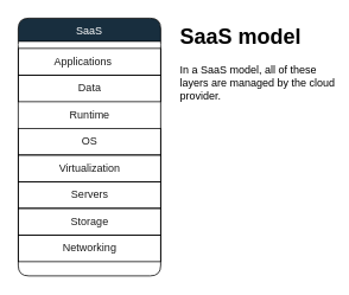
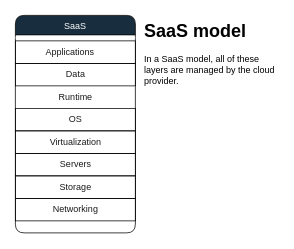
  <mxCell id="0" />
  <mxCell id="1" parent="0" />
  <mxCell id="2" value="SaaS" style="swimlane;fontStyle=0;align=center;verticalAlign=top;childLayout=stackLayout;horizontal=1;startSize=26;horizontalStack=0;resizeParent=1;resizeLast=0;collapsible=1;marginBottom=0;rounded=1;shadow=0;strokeWidth=1;fillColor=#182E3E;fontColor=#FFFFFF;strokeColor=#000000;labelBackgroundColor=none;" parent="1" vertex="1"><mxGeometry x="20" y="20" width="160" height="290" as="geometry"><mxRectangle x="280" y="220" width="160" height="26" as="alternateBounds" /></mxGeometry></mxCell>
  <mxCell id="3" value="" style="line;html=1;strokeWidth=1;align=left;verticalAlign=middle;spacingTop=-1;spacingLeft=3;spacingRight=3;rotatable=0;labelPosition=right;points=[];portConstraint=eastwest;labelBackgroundColor=none;fillColor=#182E3E;strokeColor=#FFFFFF;fontColor=#FFFFFF;rounded=1;" parent="2" vertex="1"><mxGeometry y="26" width="160" height="8" as="geometry" /></mxCell>
  <mxCell id="4" value="Applications&lt;span style=&quot;white-space: pre;&quot;&gt;&#09;&lt;/span&gt;" style="text;html=1;align=center;verticalAlign=middle;resizable=0;points=[];autosize=1;rounded=0;shadow=0;labelBackgroundColor=none;fontColor=#1A1A1A;strokeColor=default;" vertex="1" parent="2"><mxGeometry y="34" width="160" height="30" as="geometry" /></mxCell>
  <mxCell id="5" value="Data" style="text;html=1;align=center;verticalAlign=middle;resizable=0;points=[];autosize=1;rounded=0;shadow=0;labelBackgroundColor=none;fontColor=#1A1A1A;strokeColor=default;" vertex="1" parent="2"><mxGeometry y="64" width="160" height="30" as="geometry" /></mxCell>
  <mxCell id="6" value="Runtime" style="text;html=1;align=center;verticalAlign=middle;resizable=0;points=[];autosize=1;rounded=0;shadow=0;labelBackgroundColor=none;fontColor=#1A1A1A;" vertex="1" parent="2"><mxGeometry y="94" width="160" height="30" as="geometry" /></mxCell>
  <mxCell id="7" value="OS" style="text;html=1;align=center;verticalAlign=middle;resizable=0;points=[];autosize=1;rounded=0;shadow=0;labelBackgroundColor=none;fontColor=#1A1A1A;strokeColor=default;" vertex="1" parent="2"><mxGeometry y="124" width="160" height="30" as="geometry" /></mxCell>
  <mxCell id="8" value="Virtualization" style="text;html=1;align=center;verticalAlign=middle;resizable=0;points=[];autosize=1;rounded=0;shadow=0;labelBackgroundColor=none;fontColor=#1A1A1A;strokeColor=default;" vertex="1" parent="2"><mxGeometry y="154" width="160" height="30" as="geometry" /></mxCell>
  <mxCell id="9" value="Servers" style="text;html=1;align=center;verticalAlign=middle;resizable=0;points=[];autosize=1;rounded=0;shadow=0;labelBackgroundColor=none;fontColor=#1A1A1A;strokeColor=default;" vertex="1" parent="2"><mxGeometry y="184" width="160" height="30" as="geometry" /></mxCell>
  <mxCell id="10" value="Storage" style="text;html=1;align=center;verticalAlign=middle;resizable=0;points=[];autosize=1;rounded=0;shadow=0;labelBackgroundColor=none;fontColor=#1A1A1A;strokeColor=default;" vertex="1" parent="2"><mxGeometry y="214" width="160" height="30" as="geometry" /></mxCell>
  <mxCell id="11" value="Networking" style="text;html=1;align=center;verticalAlign=middle;resizable=0;points=[];autosize=1;rounded=0;shadow=0;labelBackgroundColor=none;fontColor=#1A1A1A;strokeColor=default;" vertex="1" parent="2"><mxGeometry y="244" width="160" height="30" as="geometry" /></mxCell>
- <mxCell id="12" value="&lt;h1 style=&quot;margin-top: 0px;&quot;&gt;SaaS model&lt;/h1&gt;&lt;p&gt;In a SaaS model, all of these layers are managed by the cloud provider.&amp;nbsp;&lt;/p&gt;" style="text;html=1;whiteSpace=wrap;overflow=hidden;rounded=0;" vertex="1" parent="1"><mxGeometry x="200" y="20" width="180" height="120" as="geometry" /></mxCell>
+ <mxCell id="12" value="&lt;h1 style=&quot;margin-top: 0px;&quot;&gt;SaaS model&lt;/h1&gt;&lt;p&gt;In a SaaS model, all of these layers are managed by the cloud provider.&amp;nbsp;&lt;/p&gt;" style="text;html=1;whiteSpace=wrap;overflow=hidden;rounded=0;" vertex="1" parent="1"><mxGeometry x="190" y="20" width="180" height="120" as="geometry" /></mxCell>
